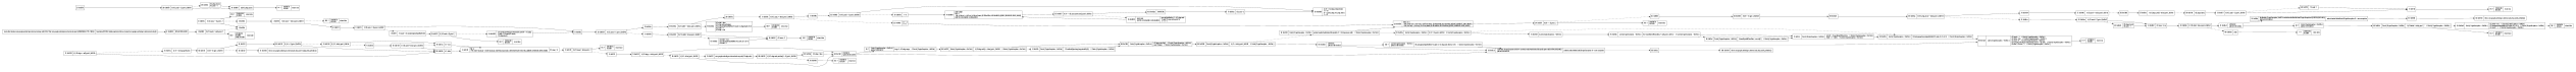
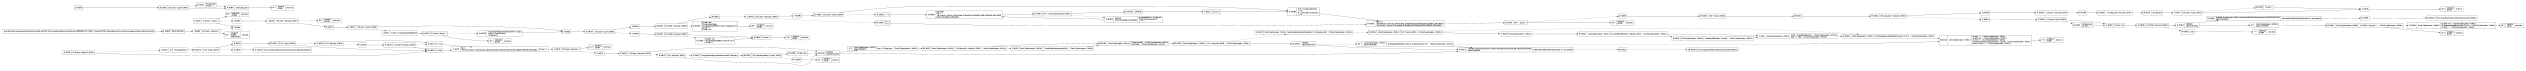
  digraph {
    fontname=Oswald
    rankdir=LR
    node [fontname=Oswald shape=record]
    edge [fontname=Oswald]
    n1 [label="{0\:\ 0x0000|MTH_ENTER_BLOCK\l}"]
    n2 [label="{1\:\ 0x0008|if (r12.zzadq == null) goto L_?\l}"]
    n3 [label="{2\:\ 0x000a}"]
    n4 [label="{104\:\ ?|SYNTHETIC\lRETURN\lORIG_RETURN\l|return false\l}"]
    n5 [label="{3\:\ 0x000c|if (r12.zzaea == 2) goto L_?\l}"]
    n6 [label="{4\:\ 0x000e}"]
    n7 [label="{105\:\ ?|SYNTHETIC\lRETURN\l|return false\l}"]
    n8 [label="{5\:\ 0x0010|if (r12.zzaee == false) goto L_0x0013\l}"]
    n9 [label="{6\:\ 0x0013}"]
    n10 [label="{106\:\ ?|SYNTHETIC\lRETURN\l|return false\l}"]
    n11 [label="{7\:\ 0x0015|if (r12.zzadv \>= 0) goto L_0x0032\l}"]
    n12 [label="{8\:\ 0x0017|r12.zzadv = r12.zzadq.dequeueInputBuffer(0)\l}"]
    n13 [label="{11\:\ 0x0032}"]
    n14 [label="{9\:\ 0x0021|if (r12.zzadv \< 0) goto L_?\l}"]
    n15 [label="{12\:\ 0x0034|if (r12.zzaea != 1) goto L_0x004a\l}"]
    n16 [label="{10\:\ 0x0023|com.google.android.gms.internal.ads.zznd r0 = r12.zzbgs\lr0.zzde = r12.zzads[r12.zzadv]\lr12.zzbgs.clear()\l}"]
    n17 [label="{107\:\ ?|SYNTHETIC\lRETURN\l|return false\l}"]
    n18 [label="{13\:\ 0x0036}"]
    n19 [label="{17\:\ 0x004a}"]
    n20 [label="{14\:\ 0x0038|if (r12.zzbhb != false) goto L_0x0047\l}"]
    n21 [label="{18\:\ 0x004c|if (r12.zzbhf == false) goto L_0x006a\l}"]
    n22 [label="{15\:\ 0x003a|r12.zzbhk = true\lr12.zzadq.queueInputBuffer(r12.zzadv, 0, 0, 0, 4)\lr12.zzadv = \-1\l}"]
    n23 [label="{16\:\ 0x0047|r12.zzaea = 2\l}"]
    n24 [label="{108\:\ ?|SYNTHETIC\lRETURN\l|return false\l}"]
    n25 [label="{19\:\ 0x004e|r12.zzbhf = false\lr12.zzbgs.zzde.put(zzbgp)\lr12.zzadq.queueInputBuffer(r12.zzadv, 0, zzbgp.length, 0, 0)\lr12.zzadv = \-1\lr12.zzbhj = true\l}"]
    n26 [label="{20\:\ 0x006a}"]
    n27 [label="{109\:\ ?|SYNTHETIC\lRETURN\l|return true\l}"]
    n28 [label="{21\:\ 0x006c|if (r12.zzaeg == false) goto L_0x008a\l}"]
    n29 [label="{22\:\ 0x006e|r0 = \-4\lr1 = 0\l}"]
    n30 [label="{31\:\ 0x008a}"]
    n31 [label="{23\:\ 0x0070|THIS: r0 r1 \l  PHI: (r0v20 int) = (r0v11 int), (r0v79 int) binds: [B:38:0x00b0, B:22:0x006e] A[DONT_GENERATE, DONT_INLINE]\l  PHI: (r1v6 int) = (r1v2 int), (r1v15 int) binds: [B:38:0x00b0, B:22:0x006e] A[DONT_GENERATE, DONT_INLINE]\l}"]
    n32 [label="{32\:\ 0x008c|if (r12.zzadz != 1) goto L_0x00b0\l}"]
    n33 [label="{24\:\ 0x0071|if (r0 == \-3) goto L_?\l}"]
    n34 [label="{25\:\ 0x0073}"]
    n35 [label="{110\:\ ?|SYNTHETIC\lRETURN\l|return false\l}"]
    n36 [label="{26\:\ 0x0074|if (r0 != \-5) goto L_0x00c4\l}"]
    n37 [label="{39\:\ 0x00c4}"]
    n38 [label="{27\:\ 0x0076}"]
    n39 [label="{28\:\ 0x0078|if (r12.zzadz != 2) goto L_0x0081\l}"]
    n40 [label="{40\:\ 0x00ca|if (r12.zzbgs.zzic() == false) goto L_0x0104\l}"]
    n41 [label="{29\:\ 0x007a|r12.zzbgs.clear()\lr12.zzadz = 1\l}"]
    n42 [label="{30\:\ 0x0081|zzd(r12.zzbgu.zzaue)\l}"]
    n43 [label="{111\:\ ?|SYNTHETIC\lRETURN\l|return true\l}"]
    n44 [label="{33\:\ 0x008e|r1 = 0\l}"]
    n45 [label="{38\:\ 0x00b0|int r0 = r12.zzbgs.zzde.position()\lr11 = r0\lr0 = zza(r12.zzbgu, r12.zzbgs, false)\lr1 = r11\l}"]
    n46 [label="{34\:\ 0x008f|LOOP_START\lPHI: r1 \l  PHI: (r1v4 int) = (r1v3 int), (r1v5 int) binds: [B:33:0x008e, B:36:0x0099] A[DONT_GENERATE, DONT_INLINE]\lLOOP:0: B:34:0x008f\-\>B:36:0x0099\l}"]
    n47 [label="{35\:\ 0x0097|if (r1 \>= r12.zzaue.zzafw.size()) goto L_0x00ae\l}"]
    n48 [label="{36\:\ 0x0099|LOOP_END\lLOOP:0: B:34:0x008f\-\>B:36:0x0099\l|java.nio.ByteBuffer r3 = r12.zzbgs.zzde\lr3.put(r12.zzaue.zzafw.get(r1))\lr1 = r1 + 1\l}"]
    n49 [label="{103\:\ 0x00ae|SYNTHETIC\l}"]
    n50 [label="{37\:\ 0x00ae|r12.zzadz = 2\l}"]
    n51 [label="{41\:\ 0x00cc}"]
    n52 [label="{54\:\ 0x0104}"]
    n53 [label="{42\:\ 0x00ce|if (r12.zzadz != 2) goto L_0x00d7\l}"]
    n54 [label="{55\:\ 0x0106|if (r12.zzaeh == false) goto L_0x011e\l}"]
    n55 [label="{43\:\ 0x00d0|r12.zzbgs.clear()\lr12.zzadz = 1\l}"]
    n56 [label="{44\:\ 0x00d7|r12.zzaee = true\l}"]
    n57 [label="{45\:\ 0x00db|if (r12.zzbhj != false) goto L_0x00e2\l}"]
    n58 [label="{46\:\ 0x00dd|zziu()\l}"]
    n59 [label="{47\:\ 0x00e2|SYNTHETIC\lSplitter:B:47:0x00e2\l}"]
    n60 [label="{112\:\ ?|SYNTHETIC\lRETURN\l|return false\l}"]
    n61 [label="{48\:\ ?|Catch:\{ CryptoException \-\> 0x00fa \}\lSplitter:B:47:0x00e2\l}"]
    n62 [label="{51\:\ 0x00fa|ExcHandler: CryptoException (r0v69 'e' android.media.MediaCodec$CryptoException A[CUSTOM_DECLARE])\lSplitter:B:47:0x00e2\l|android.media.MediaCodec$CryptoException r0 = move\-exception\l}"]
    n63 [label="{49\:\ 0x00e4|Catch:\{ CryptoException \-\> 0x00fa \}\l|if (r12.zzbhb != false) goto L_?     \/\/ Catch:\{ CryptoException \-\> 0x00fa \}\l}"]
    n64 [label="{52\:\ 0x00fb}"]
    n65 [label="{50\:\ 0x00e6|Catch:\{ CryptoException \-\> 0x00fa \}\l|r12.zzbhk = true     \/\/ Catch:\{ CryptoException \-\> 0x00fa \}\lr12.zzadq.queueInputBuffer(r12.zzadv, 0, 0, 0, 4)     \/\/ Catch:\{ CryptoException \-\> 0x00fa \}\lr12.zzadv = \-1     \/\/ Catch:\{ CryptoException \-\> 0x00fa \}\l}"]
    n66 [label="{113\:\ ?|SYNTHETIC\lRETURN\l|return false\l}"]
    n67 [label="{118\:\ ?|SYNTHETIC\lRETURN\l|return false\l}"]
    n68 [label="{53\:\ 0x0103|throw com.google.android.gms.internal.ads.zzku.zza(r0, getIndex())\l}"]
    n69 [label="{56\:\ 0x0108}"]
    n70 [label="{57\:\ 0x010e|if (r12.zzbgs.zzid() != false) goto L_0x011e\l}"]
    n71 [label="{58\:\ 0x0110|r12.zzbgs.clear()\l}"]
    n72 [label="{59\:\ 0x0117|if (r12.zzadz != 2) goto L_0x011b\l}"]
    n73 [label="{60\:\ 0x0119|r12.zzadz = 1\l}"]
    n74 [label="{61\:\ 0x011b}"]
    n75 [label="{114\:\ ?|SYNTHETIC\lRETURN\l|return true\l}"]
    n76 [label="{63\:\ 0x0128|if (r12.zzbgv == null) goto L_0x016b\l}"]
    n77 [label="{64\:\ 0x012a|int r0 = r12.zzbgv.getState()\l}"]
    n78 [label="{82\:\ 0x016b|r0 = false\l}"]
    n79 [label="{65\:\ 0x0130|if (r0 != 0) goto L_0x0141\l}"]
    n80 [label="{74\:\ 0x014b|PHI: r0 \l  PHI: (r0v27 boolean) = (r0v26 boolean), (r0v58 boolean) binds: [B:82:0x016b, B:73:0x014a] A[DONT_GENERATE, DONT_INLINE]\l|r12.zzaeg = r0\l}"]
    n81 [label="{66\:\ 0x0132}"]
    n82 [label="{68\:\ 0x0141}"]
    n83 [label="{67\:\ 0x0140|throw com.google.android.gms.internal.ads.zzku.zza(r12.zzbgv.zzif(), getIndex())\l}"]
    n84 [label="{69\:\ 0x0142|if (r0 == 4) goto L_0x016b\l}"]
    n85 [label="{70\:\ 0x0144|if (r3 != false) goto L_0x014a\l}"]
    n86 [label="{71\:\ 0x0146}"]
    n87 [label="{73\:\ 0x014a|r0 = true\l}"]
    n88 [label="{72\:\ 0x0148|if (r12.zzadh != false) goto L_0x016b\l}"]
    n89 [label="{75\:\ 0x014f|if (r12.zzaeg != false) goto L_?\l}"]
    n90 [label="{76\:\ 0x0151}"]
    n91 [label="{115\:\ ?|SYNTHETIC\lRETURN\l|return false\l}"]
    n92 [label="{77\:\ 0x0153|if (r12.zzbgy == false) goto L_0x016f\l}"]
    n93 [label="{78\:\ 0x0155|if (r3 != false) goto L_0x016f\l}"]
    n94 [label="{84\:\ 0x016f|SYNTHETIC\lSplitter:B:84:0x016f\l}"]
    n95 [label="{79\:\ 0x0157|com.google.android.gms.internal.ads.zzsq.zzk(r12.zzbgs.zzde)\l}"]
    n96 [label="{85\:\ ?|Catch:\{ CryptoException \-\> 0x01cb \}\lSplitter:B:84:0x016f\l|long r4 = r12.zzbgs.zzaga     \/\/ Catch:\{ CryptoException \-\> 0x01cb \}\l}"]
    n97 [label="{98\:\ 0x01cb|ExcHandler: CryptoException (r0v30 'e' android.media.MediaCodec$CryptoException A[CUSTOM_DECLARE])\lSplitter:B:84:0x016f\l|android.media.MediaCodec$CryptoException r0 = move\-exception\l}"]
    n98 [label="{80\:\ 0x0166|if (r12.zzbgs.zzde.position() != 0) goto L_0x016d\l}"]
    n99 [label="{81\:\ 0x0168}"]
    n100 [label="{83\:\ 0x016d|r12.zzbgy = false\l}"]
    n101 [label="{116\:\ ?|SYNTHETIC\lRETURN\l|return true\l}"]
    n102 [label="{86\:\ 0x0179|Catch:\{ CryptoException \-\> 0x01cb \}\l|if (r12.zzbgs.zzib() == false) goto L_0x0184     \/\/ Catch:\{ CryptoException \-\> 0x01cb \}\l}"]
    n103 [label="{99\:\ 0x01cc}"]
    n104 [label="{87\:\ 0x017b|Catch:\{ CryptoException \-\> 0x01cb \}\l|r12.zzadl.add(java.lang.Long.valueOf(r4))     \/\/ Catch:\{ CryptoException \-\> 0x01cb \}\l}"]
    n105 [label="{88\:\ 0x0184|Catch:\{ CryptoException \-\> 0x01cb \}\l|r12.zzbgs.zzde.flip()     \/\/ Catch:\{ CryptoException \-\> 0x01cb \}\lzza(r12.zzbgs)     \/\/ Catch:\{ CryptoException \-\> 0x01cb \}\l}"]
    n106 [label="{89\:\ 0x0190|Catch:\{ CryptoException \-\> 0x01cb \}\l|if (r3 == false) goto L_0x01d5     \/\/ Catch:\{ CryptoException \-\> 0x01cb \}\l}"]
    n107 [label="{90\:\ 0x0192|Catch:\{ CryptoException \-\> 0x01cb \}\l|android.media.MediaCodec$CryptoInfo r3 = r12.zzbgs.zzaze.zzdl()     \/\/ Catch:\{ CryptoException \-\> 0x01cb \}\l}"]
    n108 [label="{101\:\ 0x01d5|SYNTHETIC\lSplitter:B:101:0x01d5\l}"]
    n109 [label="{91\:\ 0x019a|Catch:\{ CryptoException \-\> 0x01cb \}\l|if (r1 != 0) goto L_0x01b9     \/\/ Catch:\{ CryptoException \-\> 0x01cb \}\l}"]
    n110 [label="{102\:\ ?|Catch:\{ CryptoException \-\> 0x01cb \}\lSplitter:B:101:0x01d5\l|r12.zzadq.queueInputBuffer(r12.zzadv, 0, r12.zzbgs.zzde.limit(), r4, 0)     \/\/ Catch:\{ CryptoException \-\> 0x01cb \}\l}"]
    n111 [label="{92\:\ 0x019c|Catch:\{ CryptoException \-\> 0x01cb \}\l|r12.zzadq.queueSecureInputBuffer(r12.zzadv, 0, r3, r4, 0)     \/\/ Catch:\{ CryptoException \-\> 0x01cb \}\l}"]
    n112 [label="{94\:\ 0x01b9|Catch:\{ CryptoException \-\> 0x01cb \}\l}"]
    n113 [label="{93\:\ 0x01a5|Catch:\{ CryptoException \-\> 0x01cb \}\l|r12.zzadv = \-1     \/\/ Catch:\{ CryptoException \-\> 0x01cb \}\lr12.zzbhj = true     \/\/ Catch:\{ CryptoException \-\> 0x01cb \}\lr12.zzadz = 0     \/\/ Catch:\{ CryptoException \-\> 0x01cb \}\lcom.google.android.gms.internal.ads.zznc r0 = r12.zzbhl     \/\/ Catch:\{ CryptoException \-\> 0x01cb \}\lr0.zzazc = r0.zzazc + 1     \/\/ Catch:\{ CryptoException \-\> 0x01cb \}\l}"]
    n114 [label="{95\:\ 0x01bb|Catch:\{ CryptoException \-\> 0x01cb \}\l|if (r3.numBytesOfClearData != null) goto L_0x01c2     \/\/ Catch:\{ CryptoException \-\> 0x01cb \}\l}"]
    n115 [label="{117\:\ ?|SYNTHETIC\lRETURN\l|return true\l}"]
    n116 [label="{96\:\ 0x01bd|Catch:\{ CryptoException \-\> 0x01cb \}\l|r3.numBytesOfClearData = new int[1]     \/\/ Catch:\{ CryptoException \-\> 0x01cb \}\l}"]
    n117 [label="{97\:\ 0x01c2|Catch:\{ CryptoException \-\> 0x01cb \}\l|int[] r0 = r3.numBytesOfClearData     \/\/ Catch:\{ CryptoException \-\> 0x01cb \}\lr0[0] = r1 + r0[0]     \/\/ Catch:\{ CryptoException \-\> 0x01cb \}\l}"]
    n118 [label="{100\:\ 0x01d4|throw com.google.android.gms.internal.ads.zzku.zza(r0, getIndex())\l}"]
    n119 [label="{private final boolean com.google.android.gms.internal.ads.zzpe.zzit((r12v0 'this' com.google.android.gms.internal.ads.zzpe A[IMMUTABLE_TYPE, THIS]))  | Annotation[SYSTEM, dalvik.annotation.Throws, \{value=[com.google.android.gms.internal.ads.zzku]\}]\l}"]
    n1 -> n2
    n2 -> n3 [style=dashed]
    n2 -> n4
    n5 -> n3
    n5 -> n6 [style=dashed]
    n5 -> n7
    n6 -> n8
    n8 -> n9
    n8 -> n10 [style=dashed]
    n9 -> n11
    n11 -> n12 [style=dashed]
    n11 -> n13
    n12 -> n14
    n13 -> n15
    n14 -> n16 [style=dashed]
    n14 -> n17
    n15 -> n18 [style=dashed]
    n15 -> n19
    n16 -> n13
    n18 -> n20
    n19 -> n21
    n20 -> n22 [style=dashed]
    n20 -> n23
    n21 -> n25 [style=dashed]
    n21 -> n26
    n22 -> n23
    n23 -> n24
    n25 -> n27
    n26 -> n28
    n28 -> n29 [style=dashed]
    n28 -> n30
    n29 -> n31
    n30 -> n32
    n31 -> n33
    n32 -> n44 [style=dashed]
    n32 -> n45
    n33 -> n34 [style=dashed]
    n33 -> n35
    n34 -> n36
    n36 -> n37
    n37 -> n40
    n38 -> n39
    n39 -> n41 [style=dashed]
    n39 -> n42
    n40 -> n51 [style=dashed]
    n40 -> n52
    n41 -> n42
    n42 -> n43
    n44 -> n46
-   n107 -> n31
+   n45 -> n31
    n46 -> n47
    n47 -> n48 [style=dashed]
    n47 -> n49
    n48 -> n46
    n49 -> n50
    n50 -> n45
    n51 -> n53
    n52 -> n54
    n53 -> n55 [style=dashed]
    n53 -> n56
    n54 -> n69 [style=dashed]
    n55 -> n56
    n56 -> n57
    n57 -> n58 [style=dashed]
    n57 -> n59
    n58 -> n60
    n59 -> n61
    n59 -> n62
    n61 -> n63
    n62 -> n64
    n63 -> n65 [style=dashed]
    n63 -> n66
    n64 -> n68
    n65 -> n67
    n69 -> n70
    n70 -> n71 [style=dashed]
    n71 -> n72
    n72 -> n73 [style=dashed]
    n72 -> n74
    n73 -> n74
    n74 -> n75
    n76 -> n77 [style=dashed]
    n76 -> n78
    n77 -> n79
    n78 -> n80
    n79 -> n81 [style=dashed]
    n79 -> n82
    n80 -> n89
    n81 -> n83
    n82 -> n84
    n84 -> n78
    n84 -> n85 [style=dashed]
    n85 -> n86 [style=dashed]
    n85 -> n87
    n86 -> n88
    n87 -> n80
    n88 -> n78
    n88 -> n87 [style=dashed]
    n89 -> n90 [style=dashed]
    n89 -> n91
    n90 -> n92
    n92 -> n93 [style=dashed]
    n92 -> n94
    n93 -> n94
    n93 -> n95 [style=dashed]
    n94 -> n96
    n94 -> n97
    n95 -> n98
    n96 -> n102
    n97 -> n103
    n98 -> n99 [style=dashed]
    n98 -> n100
    n99 -> n101
    n100 -> n94
    n102 -> n104 [style=dashed]
    n102 -> n105
    n103 -> n118
    n104 -> n105
    n105 -> n106
    n106 -> n107 [style=dashed]
    n106 -> n108
    n107 -> n109
    n108 -> n97
    n108 -> n110
    n109 -> n111 [style=dashed]
    n109 -> n112
    n110 -> n97
    n110 -> n113
    n111 -> n113
    n112 -> n114
    n113 -> n115
    n114 -> n116 [style=dashed]
    n114 -> n117
    n116 -> n117
    n117 -> n111
    n119 -> n1
  }
